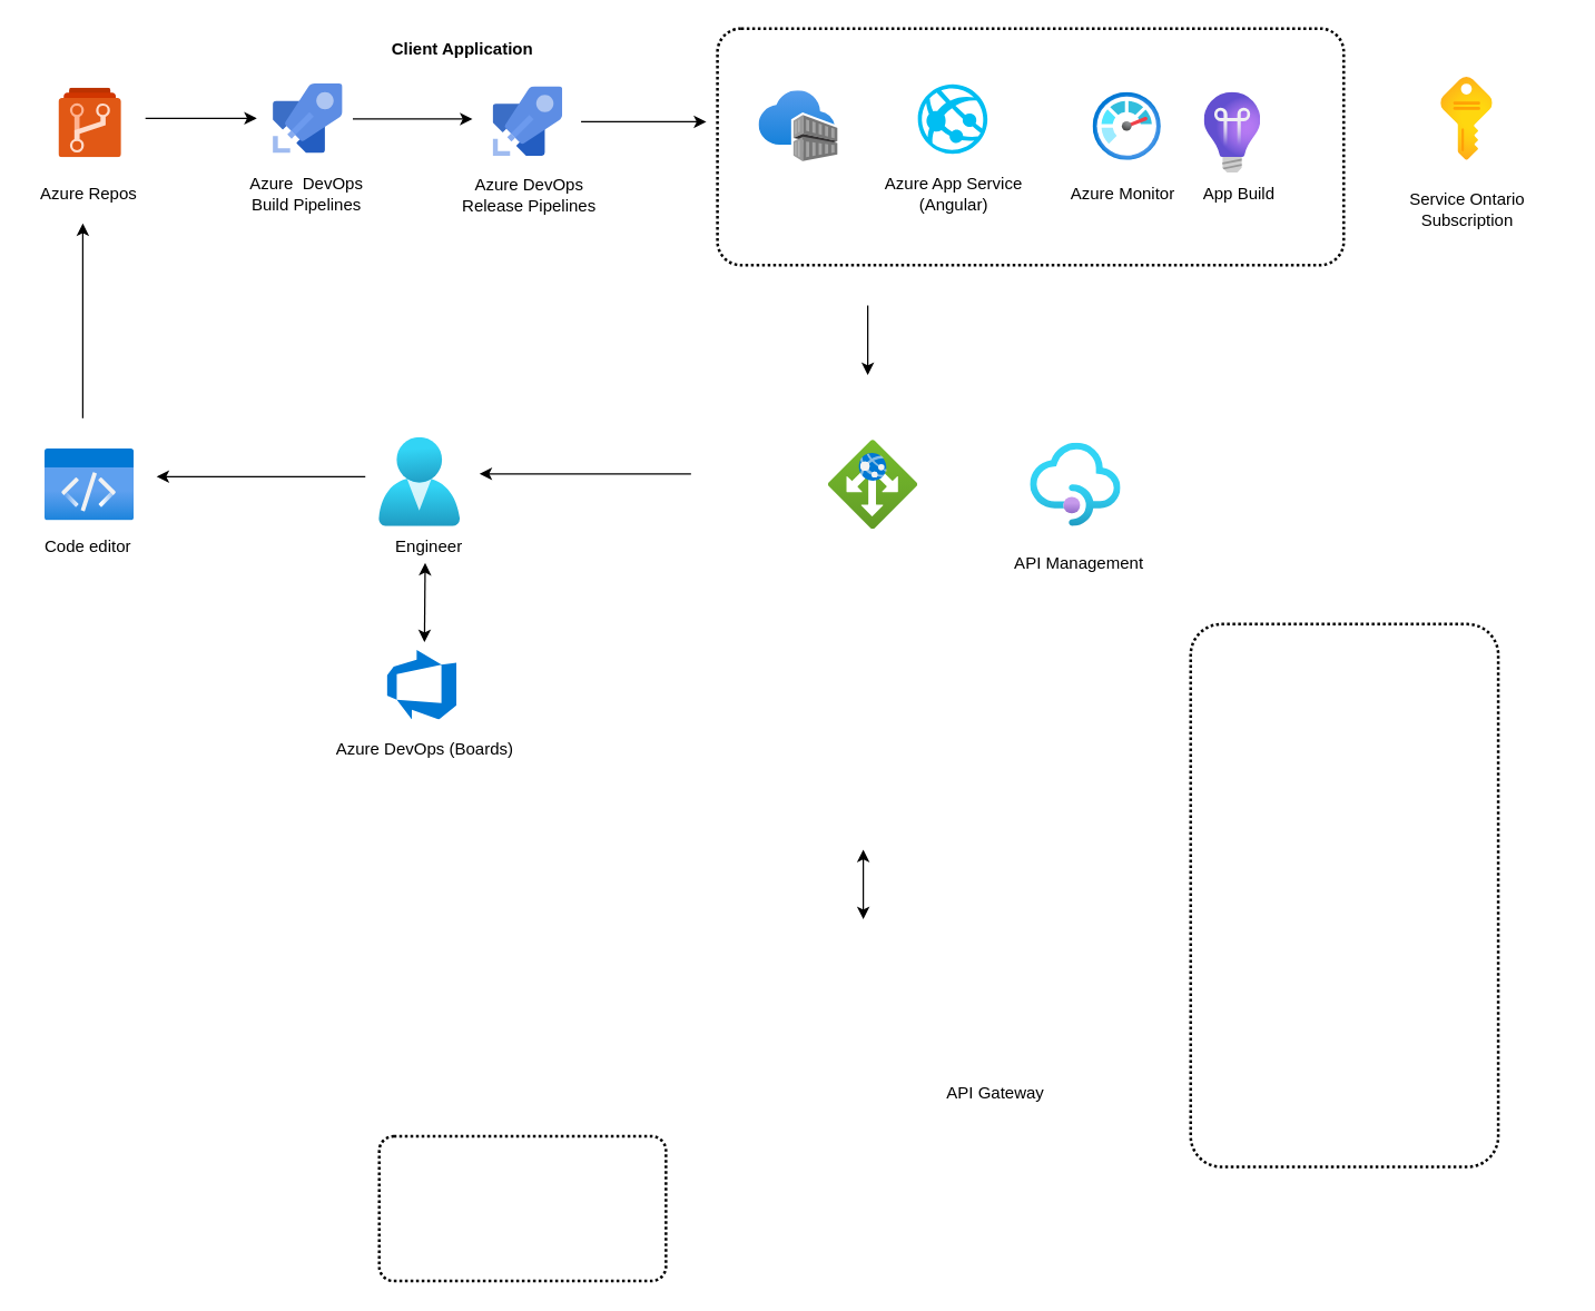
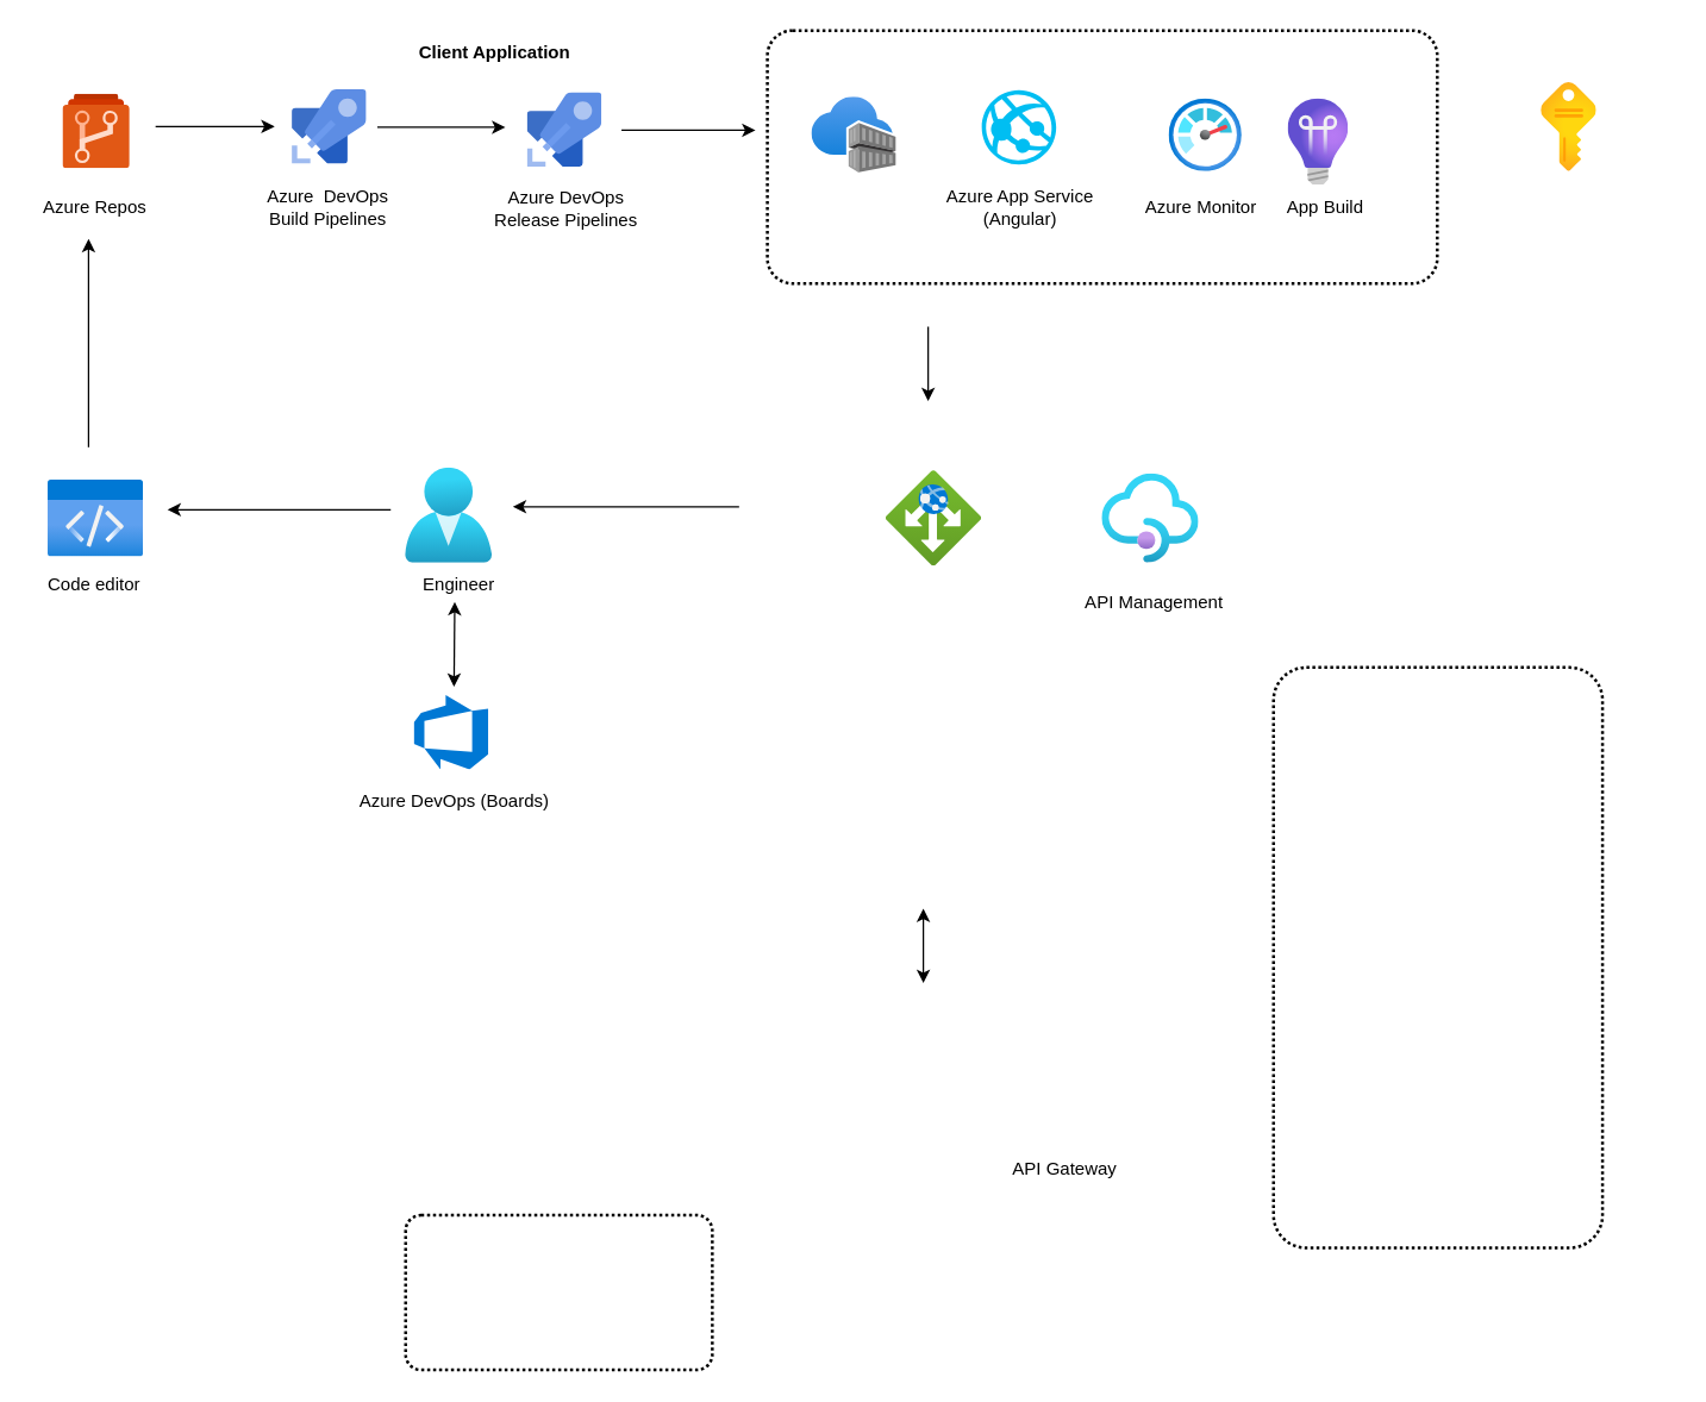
  <mxCell id="0" />
  <mxCell id="1" parent="0" />
  <mxCell id="2" style="edgeStyle=orthogonalEdgeStyle;rounded=0;orthogonalLoop=1;jettySize=auto;html=1;" edge="1" parent="1"><mxGeometry relative="1" as="geometry"><mxPoint x="339" y="85" as="targetPoint" /><mxPoint x="253" y="85" as="sourcePoint" /></mxGeometry></mxCell>
  <mxCell id="3" value="" style="sketch=0;aspect=fixed;html=1;points=[];align=center;image;fontSize=12;image=img/lib/mscae/Azure_Pipelines.svg;" vertex="1" parent="1"><mxGeometry x="196" y="60" width="50" height="50" as="geometry" /></mxCell>
  <mxCell id="4" value="Azure&amp;nbsp; DevOps Build Pipelines" style="text;html=1;strokeColor=none;fillColor=none;align=center;verticalAlign=middle;whiteSpace=wrap;rounded=0;" vertex="1" parent="1"><mxGeometry x="170" y="124" width="100" height="30" as="geometry" /></mxCell>
  <mxCell id="5" style="edgeStyle=orthogonalEdgeStyle;rounded=0;orthogonalLoop=1;jettySize=auto;html=1;" edge="1" parent="1"><mxGeometry relative="1" as="geometry"><mxPoint x="507" y="87" as="targetPoint" /><mxPoint x="417" y="87" as="sourcePoint" /></mxGeometry></mxCell>
  <mxCell id="6" value="" style="sketch=0;aspect=fixed;html=1;points=[];align=center;image;fontSize=12;image=img/lib/mscae/Azure_Pipelines.svg;" vertex="1" parent="1"><mxGeometry x="354" y="62" width="50" height="50" as="geometry" /></mxCell>
  <mxCell id="7" value="Azure DevOps Release Pipelines" style="text;html=1;strokeColor=none;fillColor=none;align=center;verticalAlign=middle;whiteSpace=wrap;rounded=0;" vertex="1" parent="1"><mxGeometry x="330" y="125" width="100" height="30" as="geometry" /></mxCell>
  <mxCell id="8" value="" style="sketch=0;aspect=fixed;html=1;points=[];align=center;image;fontSize=12;image=img/lib/mscae/Azure_Repos.svg;" vertex="1" parent="1"><mxGeometry x="42" y="63" width="45" height="50" as="geometry" /></mxCell>
  <mxCell id="9" value="Azure Repos" style="text;html=1;strokeColor=none;fillColor=none;align=center;verticalAlign=middle;whiteSpace=wrap;rounded=0;" vertex="1" parent="1"><mxGeometry x="25" y="124" width="77" height="30" as="geometry" /></mxCell>
  <mxCell id="10" style="edgeStyle=orthogonalEdgeStyle;rounded=0;orthogonalLoop=1;jettySize=auto;html=1;" edge="1" parent="1"><mxGeometry relative="1" as="geometry"><mxPoint x="112" y="342" as="targetPoint" /><mxPoint x="262" y="342" as="sourcePoint" /></mxGeometry></mxCell>
  <mxCell id="11" value="" style="aspect=fixed;html=1;points=[];align=center;image;fontSize=12;image=img/lib/azure2/identity/Users.svg;" vertex="1" parent="1"><mxGeometry x="272" y="314" width="58.51" height="64" as="geometry" /></mxCell>
  <mxCell id="12" value="" style="verticalLabelPosition=bottom;html=1;verticalAlign=top;align=center;strokeColor=none;fillColor=#00BEF2;shape=mxgraph.azure.azure_website;pointerEvents=1;" vertex="1" parent="1"><mxGeometry x="659" y="60" width="50" height="50" as="geometry" /></mxCell>
  <mxCell id="13" value="Azure App Service (Angular)" style="text;html=1;strokeColor=none;fillColor=none;align=center;verticalAlign=middle;whiteSpace=wrap;rounded=0;" vertex="1" parent="1"><mxGeometry x="630" y="124" width="110" height="30" as="geometry" /></mxCell>
  <mxCell id="14" value="" style="aspect=fixed;html=1;points=[];align=center;image;fontSize=12;image=img/lib/azure2/general/Subscriptions.svg;" vertex="1" parent="1"><mxGeometry x="1035" y="55" width="37.18" height="60" as="geometry" /></mxCell>
- <mxCell id="15" value="Service Ontario Subscription&lt;br&gt;" style="text;html=1;strokeColor=none;fillColor=none;align=center;verticalAlign=middle;whiteSpace=wrap;rounded=0;" vertex="1" parent="1"><mxGeometry x="983.59" y="140" width="140" height="20" as="geometry" /></mxCell>
  <mxCell id="16" value="" style="aspect=fixed;html=1;points=[];align=center;image;fontSize=12;image=img/lib/azure2/management_governance/Application_Insights.svg;" vertex="1" parent="1"><mxGeometry x="865" y="66" width="40.5" height="58" as="geometry" /></mxCell>
  <mxCell id="17" value="App Build" style="text;html=1;strokeColor=none;fillColor=none;align=center;verticalAlign=middle;whiteSpace=wrap;rounded=0;" vertex="1" parent="1"><mxGeometry x="815" y="124" width="150" height="30" as="geometry" /></mxCell>
  <mxCell id="18" value="Azure DevOps (Boards)&lt;br&gt;" style="text;html=1;strokeColor=none;fillColor=none;align=center;verticalAlign=middle;whiteSpace=wrap;rounded=0;" vertex="1" parent="1"><mxGeometry x="230" y="523" width="150" height="30" as="geometry" /></mxCell>
  <mxCell id="19" value="" style="sketch=0;aspect=fixed;html=1;points=[];align=center;image;fontSize=12;image=img/lib/mscae/Azure_DevOps.svg;" vertex="1" parent="1"><mxGeometry x="278" y="467" width="50" height="50" as="geometry" /></mxCell>
  <mxCell id="20" value="" style="aspect=fixed;html=1;points=[];align=center;image;fontSize=12;image=img/lib/azure2/general/Code.svg;" vertex="1" parent="1"><mxGeometry x="32" y="322" width="64" height="52" as="geometry" /></mxCell>
  <mxCell id="21" value="Code editor&lt;br&gt;" style="text;html=1;strokeColor=none;fillColor=none;align=center;verticalAlign=middle;whiteSpace=wrap;rounded=0;" vertex="1" parent="1"><mxGeometry x="20" y="378" width="86" height="30" as="geometry" /></mxCell>
  <mxCell id="22" value="Engineer" style="text;html=1;strokeColor=none;fillColor=none;align=center;verticalAlign=middle;whiteSpace=wrap;rounded=0;" vertex="1" parent="1"><mxGeometry x="278" y="378" width="60" height="30" as="geometry" /></mxCell>
  <mxCell id="23" value="" style="endArrow=classic;html=1;rounded=0;" edge="1" parent="1"><mxGeometry width="50" height="50" relative="1" as="geometry"><mxPoint x="59" y="300" as="sourcePoint" /><mxPoint x="59" y="160" as="targetPoint" /><Array as="points"><mxPoint x="59" y="210" /></Array></mxGeometry></mxCell>
  <mxCell id="24" value="" style="endArrow=classic;html=1;rounded=0;" edge="1" parent="1"><mxGeometry width="50" height="50" relative="1" as="geometry"><mxPoint x="104" y="84.5" as="sourcePoint" /><mxPoint x="184" y="84.5" as="targetPoint" /></mxGeometry></mxCell>
  <mxCell id="25" value="" style="endArrow=classic;html=1;rounded=0;" edge="1" parent="1"><mxGeometry width="50" height="50" relative="1" as="geometry"><mxPoint x="496" y="340" as="sourcePoint" /><mxPoint x="344" y="340" as="targetPoint" /></mxGeometry></mxCell>
  <mxCell id="26" value="" style="endArrow=classic;startArrow=classic;html=1;rounded=0;" edge="1" parent="1"><mxGeometry width="50" height="50" relative="1" as="geometry"><mxPoint x="304.5" y="461" as="sourcePoint" /><mxPoint x="305" y="404" as="targetPoint" /></mxGeometry></mxCell>
  <mxCell id="27" value="" style="rounded=1;arcSize=10;dashed=1;fillColor=none;gradientColor=none;dashPattern=1 1;strokeWidth=2;" vertex="1" parent="1"><mxGeometry x="515" y="20" width="450" height="170" as="geometry" /></mxCell>
  <mxCell id="28" value="Client Application" style="text;html=1;strokeColor=none;fillColor=none;align=center;verticalAlign=middle;whiteSpace=wrap;rounded=0;fontStyle=1" vertex="1" parent="1"><mxGeometry x="212" y="20" width="240" height="30" as="geometry" /></mxCell>
  <mxCell id="29" value="" style="endArrow=classic;html=1;rounded=0;" edge="1" parent="1"><mxGeometry width="50" height="50" relative="1" as="geometry"><mxPoint x="623" y="219" as="sourcePoint" /><mxPoint x="623" y="269" as="targetPoint" /><Array as="points" /></mxGeometry></mxCell>
  <mxCell id="30" value="" style="rounded=1;arcSize=10;dashed=1;fillColor=none;gradientColor=none;dashPattern=1 1;strokeWidth=2;" vertex="1" parent="1"><mxGeometry x="272" y="816" width="206" height="104" as="geometry" /></mxCell>
  <mxCell id="31" value="" style="aspect=fixed;html=1;points=[];align=center;image;fontSize=12;image=img/lib/azure2/networking/Application_Gateways.svg;" vertex="1" parent="1"><mxGeometry x="595" y="316" width="64" height="64" as="geometry" /></mxCell>
  <mxCell id="32" value="API Management" style="text;html=1;strokeColor=none;fillColor=none;align=center;verticalAlign=middle;whiteSpace=wrap;rounded=0;" vertex="1" parent="1"><mxGeometry x="695" y="390" width="160" height="30" as="geometry" /></mxCell>
  <mxCell id="33" value="" style="aspect=fixed;html=1;points=[];align=center;image;fontSize=12;image=img/lib/azure2/management_governance/Monitor.svg;" vertex="1" parent="1"><mxGeometry x="785" y="66" width="49" height="49" as="geometry" /></mxCell>
  <mxCell id="34" value="Azure Monitor" style="text;html=1;strokeColor=none;fillColor=none;align=center;verticalAlign=middle;whiteSpace=wrap;rounded=0;" vertex="1" parent="1"><mxGeometry x="765" y="124" width="83" height="30" as="geometry" /></mxCell>
  <mxCell id="35" value="" style="rounded=1;arcSize=10;dashed=1;fillColor=none;gradientColor=none;dashPattern=1 1;strokeWidth=2;" vertex="1" parent="1"><mxGeometry x="855" y="448" width="221" height="390" as="geometry" /></mxCell>
  <mxCell id="36" value="" style="aspect=fixed;html=1;points=[];align=center;image;fontSize=12;image=img/lib/azure2/integration/API_Management_Services.svg;" vertex="1" parent="1"><mxGeometry x="740" y="318" width="65" height="60" as="geometry" /></mxCell>
  <mxCell id="37" value="API Gateway" style="text;html=1;strokeColor=none;fillColor=none;align=center;verticalAlign=middle;whiteSpace=wrap;rounded=0;" vertex="1" parent="1"><mxGeometry x="635" y="770" width="160" height="30" as="geometry" /></mxCell>
  <mxCell id="38" value="" style="endArrow=classic;startArrow=classic;html=1;rounded=0;" edge="1" parent="1"><mxGeometry width="50" height="50" relative="1" as="geometry"><mxPoint x="619.76" y="660" as="sourcePoint" /><mxPoint x="619.76" y="610" as="targetPoint" /></mxGeometry></mxCell>
  <mxCell id="39" value="" style="aspect=fixed;html=1;points=[];align=center;image;fontSize=12;image=img/lib/azure2/containers/Container_Registries.svg;" vertex="1" parent="1"><mxGeometry x="545" y="65" width="56.85" height="51" as="geometry" /></mxCell>
